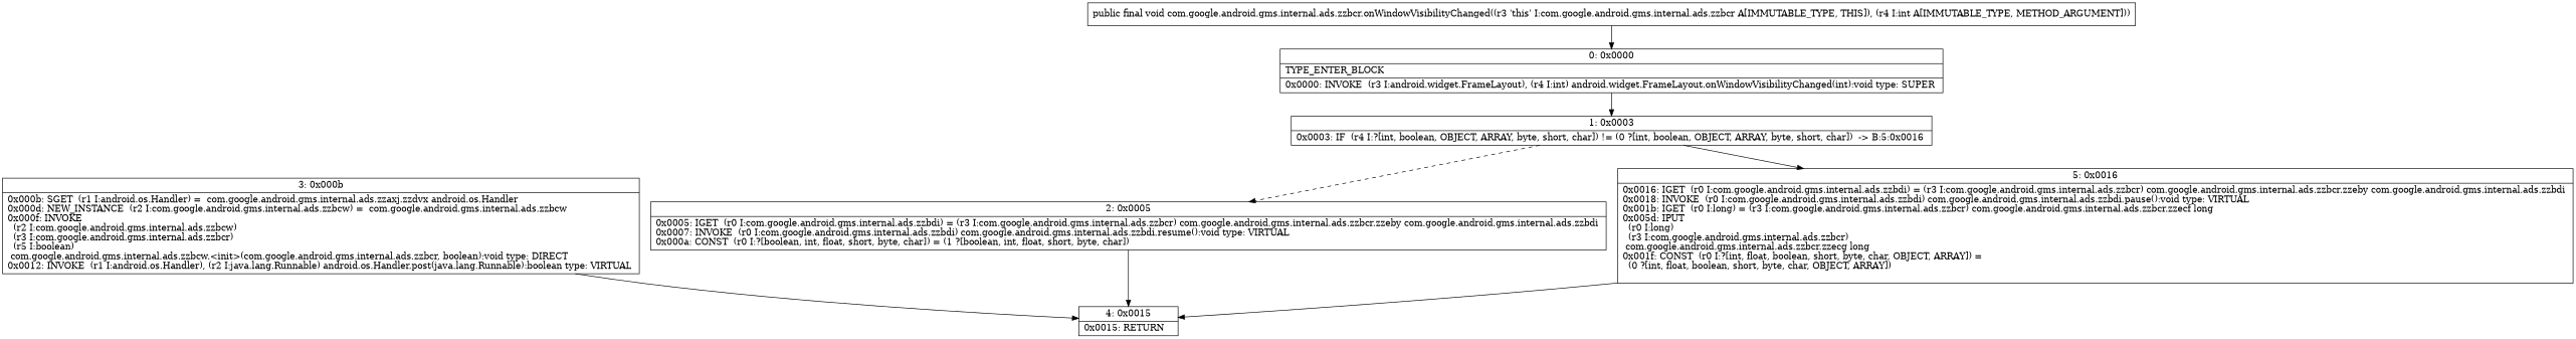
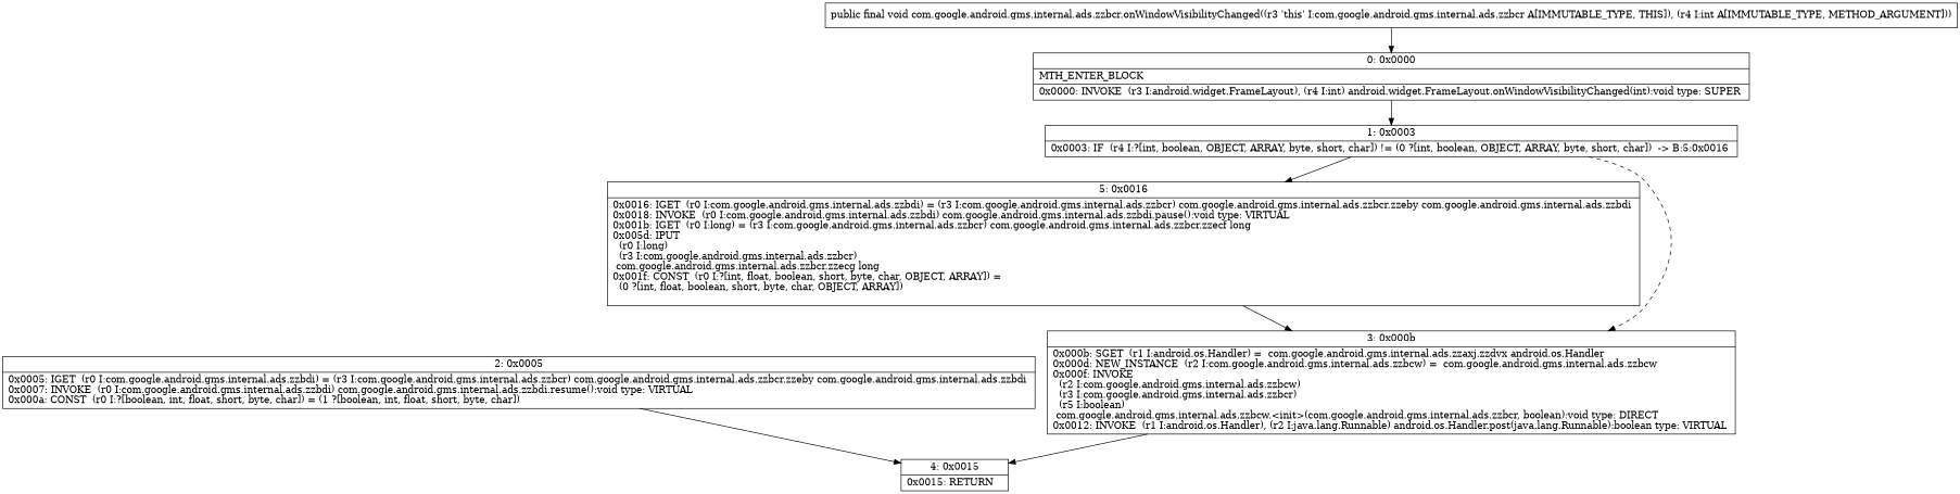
  digraph {
    node [shape=record]
-   n1 [label="{0\:\ 0x0000|TYPE_ENTER_BLOCK\l|0x0000: INVOKE  (r3 I:android.widget.FrameLayout), (r4 I:int) android.widget.FrameLayout.onWindowVisibilityChanged(int):void type: SUPER \l}"]
+   n1 [label="{0\:\ 0x0000|MTH_ENTER_BLOCK\l|0x0000: INVOKE  (r3 I:android.widget.FrameLayout), (r4 I:int) android.widget.FrameLayout.onWindowVisibilityChanged(int):void type: SUPER \l}"]
    n2 [label="{1\:\ 0x0003|0x0003: IF  (r4 I:?[int, boolean, OBJECT, ARRAY, byte, short, char]) != (0 ?[int, boolean, OBJECT, ARRAY, byte, short, char])  \-\> B:5:0x0016 \l}"]
    n3 [label="{2\:\ 0x0005|0x0005: IGET  (r0 I:com.google.android.gms.internal.ads.zzbdi) = (r3 I:com.google.android.gms.internal.ads.zzbcr) com.google.android.gms.internal.ads.zzbcr.zzeby com.google.android.gms.internal.ads.zzbdi \l0x0007: INVOKE  (r0 I:com.google.android.gms.internal.ads.zzbdi) com.google.android.gms.internal.ads.zzbdi.resume():void type: VIRTUAL \l0x000a: CONST  (r0 I:?[boolean, int, float, short, byte, char]) = (1 ?[boolean, int, float, short, byte, char]) \l}"]
    n4 [label="{5\:\ 0x0016|0x0016: IGET  (r0 I:com.google.android.gms.internal.ads.zzbdi) = (r3 I:com.google.android.gms.internal.ads.zzbcr) com.google.android.gms.internal.ads.zzbcr.zzeby com.google.android.gms.internal.ads.zzbdi \l0x0018: INVOKE  (r0 I:com.google.android.gms.internal.ads.zzbdi) com.google.android.gms.internal.ads.zzbdi.pause():void type: VIRTUAL \l0x001b: IGET  (r0 I:long) = (r3 I:com.google.android.gms.internal.ads.zzbcr) com.google.android.gms.internal.ads.zzbcr.zzecf long \l0x005d: IPUT  \l  (r0 I:long)\l  (r3 I:com.google.android.gms.internal.ads.zzbcr)\l com.google.android.gms.internal.ads.zzbcr.zzecg long \l0x001f: CONST  (r0 I:?[int, float, boolean, short, byte, char, OBJECT, ARRAY]) = \l  (0 ?[int, float, boolean, short, byte, char, OBJECT, ARRAY])\l \l}"]
    n5 [label="{4\:\ 0x0015|0x0015: RETURN   \l}"]
    n6 [label="{3\:\ 0x000b|0x000b: SGET  (r1 I:android.os.Handler) =  com.google.android.gms.internal.ads.zzaxj.zzdvx android.os.Handler \l0x000d: NEW_INSTANCE  (r2 I:com.google.android.gms.internal.ads.zzbcw) =  com.google.android.gms.internal.ads.zzbcw \l0x000f: INVOKE  \l  (r2 I:com.google.android.gms.internal.ads.zzbcw)\l  (r3 I:com.google.android.gms.internal.ads.zzbcr)\l  (r5 I:boolean)\l com.google.android.gms.internal.ads.zzbcw.\<init\>(com.google.android.gms.internal.ads.zzbcr, boolean):void type: DIRECT \l0x0012: INVOKE  (r1 I:android.os.Handler), (r2 I:java.lang.Runnable) android.os.Handler.post(java.lang.Runnable):boolean type: VIRTUAL \l}"]
    n7 [label="{public final void com.google.android.gms.internal.ads.zzbcr.onWindowVisibilityChanged((r3 'this' I:com.google.android.gms.internal.ads.zzbcr A[IMMUTABLE_TYPE, THIS]), (r4 I:int A[IMMUTABLE_TYPE, METHOD_ARGUMENT])) }"]
    n1 -> n2
-   n2 -> n3 [style=dashed]
+   n2 -> n6 [style=dashed]
    n2 -> n4
    n3 -> n5
-   n4 -> n5
+   n4 -> n6
    n6 -> n5
    n7 -> n1
  }
